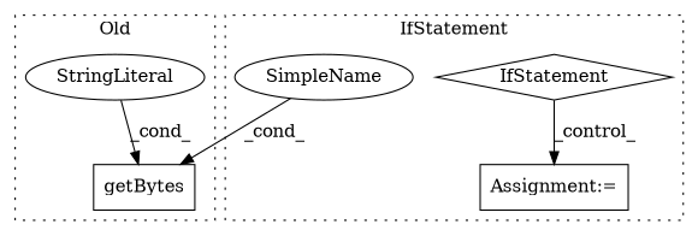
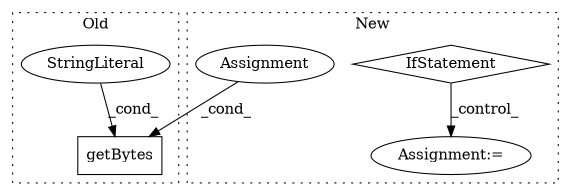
  digraph {
    node [shape=box]
    n1 [a=32 l=10 label=getBytes s=2257]
    n2 [a=45 l=4 label=StringLiteral s=2252 shape=ellipse]
    n3 [a=25 l="4,2" label=IfStatement s="1938,1947" shape=diamond]
-   n4 [a=42 l=5 label=SimpleName s=1942 shape=ellipse]
-   n5 [a=7 l=2 label="Assignment:=" s=1970]
+   n4 [a=42 l=5 label=Assignment s=1942 shape=ellipse]
+   n5 [a=7 l=2 label="Assignment:=" s=1970 shape=ellipse]
    subgraph cluster_1 {
      label=Old
      style=dotted
      n1
      n2
    }
    subgraph cluster_2 {
-     label=IfStatement
+     label=New
      style=dotted
      n3
      n4
      n5
    }
    n2 -> n1 [label=_cond_]
    n3 -> n5 [label=_control_]
    n4 -> n1 [label=_cond_]
  }
